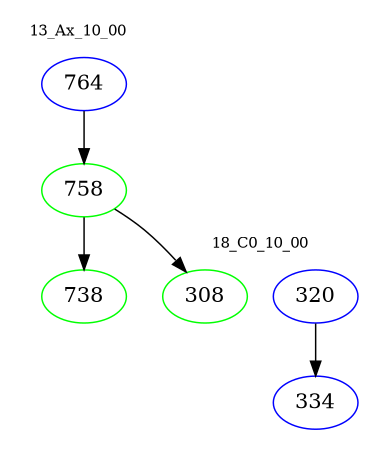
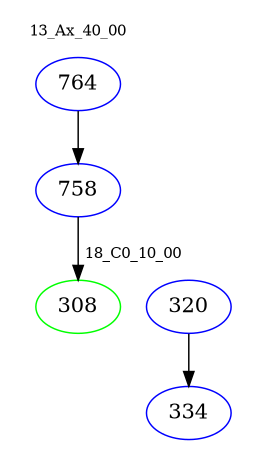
  digraph {
    node [color=blue]
    edge [color=black]
    n1 [label=764]
-   n2 [color=green label=758]
-   n3 [color=green label=738]
+   n2 [label=758]
    n4 [label=320]
    n5 [label=334]
    n6 [color=green label=308]
    subgraph cluster_1 {
      color=white
      fontsize=10
-     label="13_Ax_10_00"
+     label="13_Ax_40_00"
      n1
      n2
-     n3
    }
    subgraph cluster_2 {
      color=white
      fontsize=10
      label="18_C0_10_00"
      n4
      n5
      n6
    }
    n1 -> n2
-   n2 -> n3
    n2 -> n6
    n4 -> n5
  }
